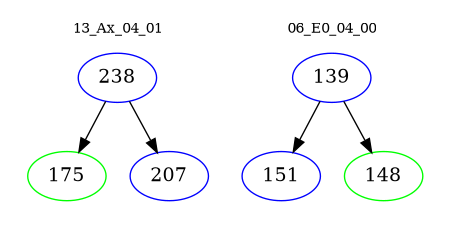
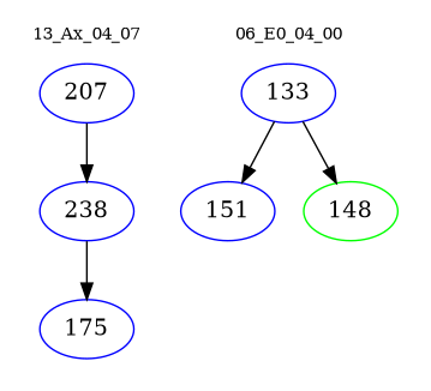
  digraph {
    node [color=blue]
    edge [color=black]
    n1 [label=238]
-   n2 [color=green label=175]
+   n2 [label=175]
    n3 [label=207]
-   n4 [label=139]
+   n4 [label=133]
    n5 [label=151]
    n6 [color=green label=148]
    subgraph cluster_1 {
      color=white
      fontsize=10
-     label="13_Ax_04_01"
+     label="13_Ax_04_07"
      n1
      n2
      n3
    }
    subgraph cluster_2 {
      color=white
      fontsize=10
      label="06_E0_04_00"
      n4
      n5
      n6
    }
    n1 -> n2
-   n1 -> n3
+   n3 -> n1
    n4 -> n5
    n4 -> n6
  }
